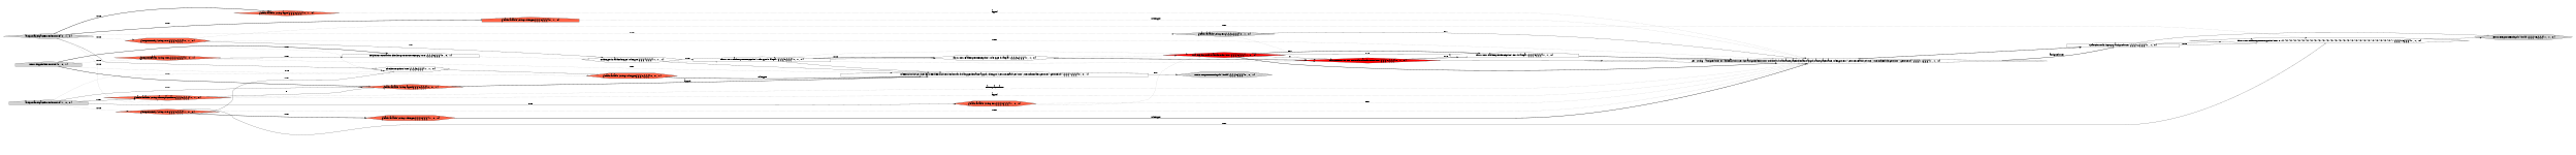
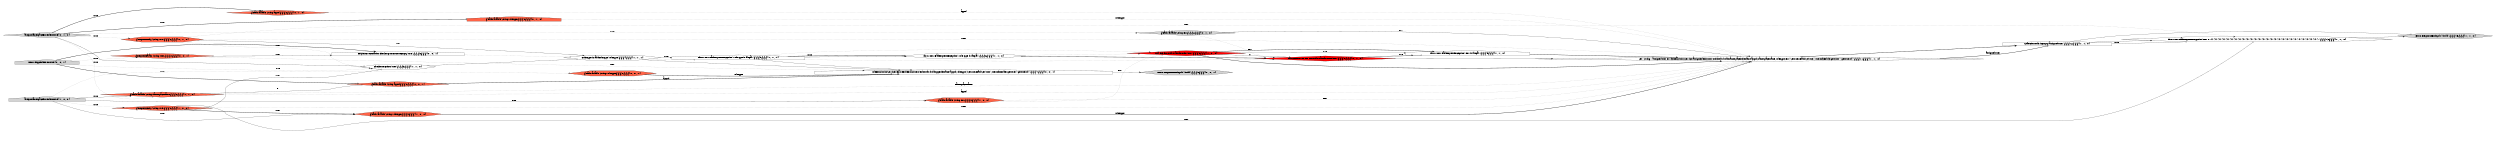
  digraph {
    rankdir=LR
    node [fillcolor=tomato shape=hexagon style=filled]
    edge [arrowhead=odot style=solid]
    n1 [label="@RequestBody String user@@@2@@@['0', '1', '0']"]
    n2 [fillcolor=white label="!RoleType.isValidRoleType(roleType)@@@4@@@['1', '1', '1']"]
    n3 [fillcolor=white label="throw new BadRequestException(user + \"�ｿｽ�ｿｽ�ｿｽ�ｿｽ�ｿｽ�ｿｽ�ｿｽ�ｿｽ�ｿｽ�ｿｽ�ｿｽ�ｿｽ�ｿｽ�ｿｽ�ｿｽ�ｿｽ�ｿｽ�ｿｽ�ｿｽ�ｿｽ�ｿｽ�ｿｽ�ｿｽ�ｿｽ�ｿｽ�ｿｽ�ｿｽ\")@@@13@@@['1', '1', '0']"]
    n4 [fillcolor=white label="Set<String> assignedUser = rolePermissionService.assignRoleToUsers(RoleUtils.buildNamespaceRoleName(appId,namespaceName,roleType,env),Sets.newHashSet(user),userInfoHolder.getUser().getUserId())@@@11@@@['1', '1', '0']" shape=diamond]
    n5 [fillcolor=white label="checkUserExists(user)@@@3@@@['1', '1', '0']"]
    n6 [fillcolor=white label="rolePermissionService.removeRoleFromUsers(RoleUtils.buildAppRoleName(appId,roleType),Sets.newHashSet(user),userInfoHolder.getUser().getUserId())@@@7@@@['0', '0', '1']" shape=house]
    n7 [fillcolor=white label="throw new BadRequestException(\"role type is illegal\")@@@5@@@['1', '1', '1']" shape=house]
    n8 [fillcolor=lightgray label="return ResponseEntity.ok().build()@@@15@@@['1', '1', '0']"]
    n9 [fillcolor=white label="CollectionUtils.isEmpty(assignedUser)@@@12@@@['1', '1', '0']" shape=house]
    n10 [fillcolor=lightgray label="assignNamespaceEnvRoleToUser['0', '1', '0']" shape=diamond]
    n11 [label="@PathVariable String appId@@@2@@@['0', '1', '0']" shape=diamond]
    n12 [fillcolor=lightgray label="@PathVariable String env@@@2@@@['0', '1', '0']" shape=diamond]
    n13 [label="@PathVariable String namespaceName@@@2@@@['1', '1', '0']" shape=diamond]
    n14 [label="@PathVariable String roleType@@@2@@@['0', '1', '0']" shape=house]
    n15 [fillcolor=red label="Env.UNKNOWN == EnvUtils.transformEnv(env)@@@8@@@['0', '1', '0']" shape=diamond]
    n16 [label="@PathVariable String appId@@@2@@@['0', '0', '1']" shape=diamond]
    n17 [fillcolor=white label="throw new BadRequestException(\"env is illegal\")@@@9@@@['1', '1', '0']" shape=house]
    n18 [label="@PathVariable String env@@@2@@@['1', '0', '0']"]
    n19 [fillcolor=red label="null == EnvUtils.transformEnv(env)@@@8@@@['1', '0', '0']" shape=diamond]
    n20 [label="@RequestBody String user@@@2@@@['1', '0', '0']" shape=diamond]
    n21 [label="@PathVariable String roleType@@@2@@@['1', '0', '0']"]
    n22 [fillcolor=lightgray label="return ResponseEntity.ok().build()@@@8@@@['0', '0', '1']"]
    n23 [fillcolor=white label="throw new BadRequestException(\"role type is illegal\")@@@6@@@['1', '1', '0']"]
    n24 [label="@RequestParam String user@@@2@@@['0', '0', '1']" shape=diamond]
    n25 [fillcolor=white label="RequestPrecondition.checkArgumentsNotEmpty(user)@@@3@@@['0', '0', '1']" shape=house]
    n26 [fillcolor=lightgray label="assignNamespaceEnvRoleToUser['1', '0', '0']" shape=house]
    n27 [label="@PathVariable String roleType@@@2@@@['0', '0', '1']"]
    n28 [fillcolor=lightgray label="removeAppRoleFromUser['0', '0', '1']" shape=house]
    n1 -> n2 [arrowhead=normal label=user]
    n1 -> n3 [arrowhead=vee label=user style=dotted]
    n1 -> n4 [label=user style=dotted]
    n1 -> n5 [arrowhead=vee label=user style=dotted]
    n2 -> n6 [arrowhead=normal]
    n2 -> n7 [style=dotted]
    n2 -> n7 [arrowhead=normal label=true]
    n3 -> n8 [arrowhead=normal]
    n4 -> n9 [label=assignedUser style=bold]
    n4 -> n9 [arrowhead=vee style=bold]
-   n5 -> n27
+   n5 -> n2
    n6 -> n22 [arrowhead=vee]
    n7 -> n6 [arrowhead=vee]
    n7 -> n15 [arrowhead=normal style=dotted]
    n7 -> n19 [arrowhead=vee style=dotted]
    n7 -> n23 [arrowhead=normal]
    n7 -> n23 [label=true style=bold]
    n9 -> n3 [label=true]
    n9 -> n3 [arrowhead=normal]
    n9 -> n8
    n10 -> n1 [arrowhead=vee label=true style=dotted]
    n10 -> n5
    n10 -> n11 [arrowhead=normal label=true style=bold]
    n10 -> n12 [arrowhead=vee label=true style=dotted]
    n10 -> n13 [label=true style=dotted]
    n10 -> n14 [label=true style=bold]
    n11 -> n4 [arrowhead=vee label=appId style=dotted]
    n12 -> n4 [label=env]
    n12 -> n15 [arrowhead=normal label=env style=dotted]
    n13 -> n4 [label=namespaceName style=dotted]
    n13 -> n4 [label=appId style=dotted]
    n13 -> n16 [label=0]
    n14 -> n4 [label=roleType style=dotted]
    n15 -> n4 [arrowhead=normal]
    n15 -> n17
    n15 -> n17 [arrowhead=normal label=true]
    n16 -> n6 [arrowhead=normal label=appId style=bold]
    n17 -> n4 [arrowhead=normal style=bold]
    n18 -> n4 [label=env style=dotted]
    n18 -> n19 [label=env style=dotted]
    n19 -> n4 [arrowhead=normal style=bold]
    n19 -> n15 [arrowhead=normal label=0]
    n19 -> n17 [arrowhead=vee label=true]
    n19 -> n17 [arrowhead=normal style=bold]
    n20 -> n3 [label=user]
    n20 -> n4 [arrowhead=vee label=user style=dotted]
    n20 -> n5 [label=user]
    n20 -> n21 [arrowhead=normal label=user style=bold]
    n21 -> n4 [label=roleType style=bold]
    n23 -> n15 [arrowhead=vee style=bold]
    n23 -> n19 [arrowhead=normal style=dotted]
    n24 -> n6 [arrowhead=normal label=user style=dotted]
    n24 -> n25 [arrowhead=vee label=user]
    n25 -> n2 [style=dotted]
    n26 -> n5 [arrowhead=normal style=dotted]
-   n26 -> n13 [arrowhead=vee label=user]
+   n26 -> n13 [arrowhead=vee label=true]
    n26 -> n18 [arrowhead=vee label=true]
    n26 -> n20 [arrowhead=normal label=true style=dotted]
-   n26 -> n16 [arrowhead=normal label=true]
+   n26 -> n21 [arrowhead=normal label=true]
    n27 -> n6 [label=roleType style=bold]
    n28 -> n16 [label=true style=bold]
    n28 -> n24 [arrowhead=normal label=true style=dotted]
    n28 -> n25 [arrowhead=vee style=bold]
    n28 -> n27 [label=true style=dotted]
  }
